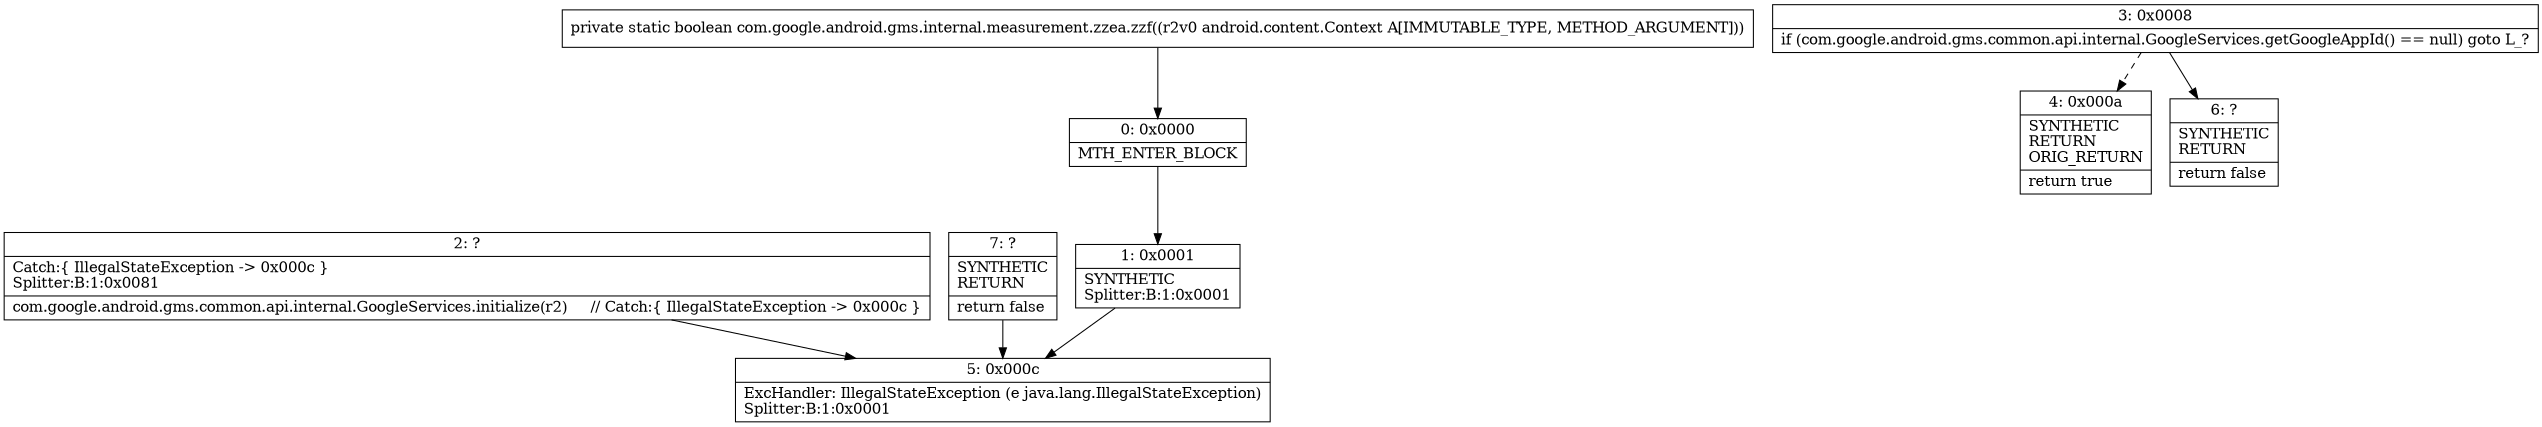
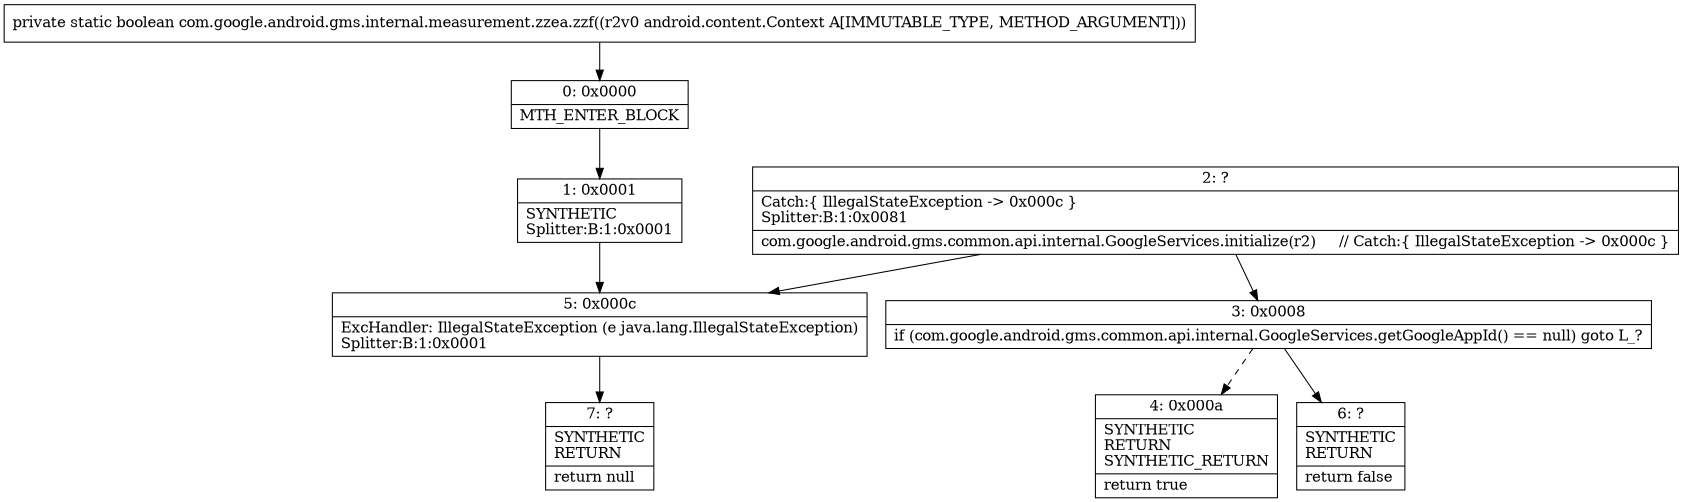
  digraph {
    node [shape=record]
    n1 [label="{0\:\ 0x0000|MTH_ENTER_BLOCK\l}"]
    n2 [label="{1\:\ 0x0001|SYNTHETIC\lSplitter:B:1:0x0001\l}"]
    n3 [label="{5\:\ 0x000c|ExcHandler: IllegalStateException (e java.lang.IllegalStateException)\lSplitter:B:1:0x0001\l}"]
    n4 [label="{2\:\ ?|Catch:\{ IllegalStateException \-\> 0x000c \}\lSplitter:B:1:0x0081\l|com.google.android.gms.common.api.internal.GoogleServices.initialize(r2)     \/\/ Catch:\{ IllegalStateException \-\> 0x000c \}\l}"]
    n5 [label="{3\:\ 0x0008|if (com.google.android.gms.common.api.internal.GoogleServices.getGoogleAppId() == null) goto L_?\l}"]
-   n6 [label="{7\:\ ?|SYNTHETIC\lRETURN\l|return false\l}"]
-   n7 [label="{4\:\ 0x000a|SYNTHETIC\lRETURN\lORIG_RETURN\l|return true\l}"]
+   n6 [label="{7\:\ ?|SYNTHETIC\lRETURN\l|return null\l}"]
+   n7 [label="{4\:\ 0x000a|SYNTHETIC\lRETURN\lSYNTHETIC_RETURN\l|return true\l}"]
    n8 [label="{6\:\ ?|SYNTHETIC\lRETURN\l|return false\l}"]
    n9 [label="{private static boolean com.google.android.gms.internal.measurement.zzea.zzf((r2v0 android.content.Context A[IMMUTABLE_TYPE, METHOD_ARGUMENT])) }"]
    n1 -> n2
    n2 -> n3
-   n6 -> n3
+   n3 -> n6
    n4 -> n3
+   n4 -> n5
    n5 -> n7 [style=dashed]
    n5 -> n8
    n9 -> n1
  }
